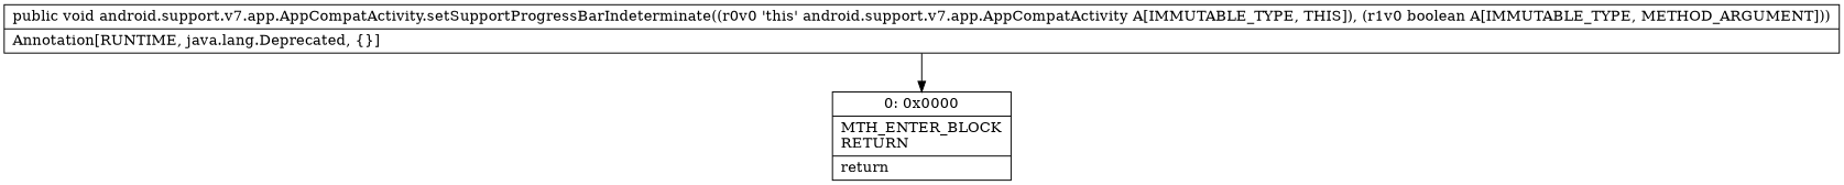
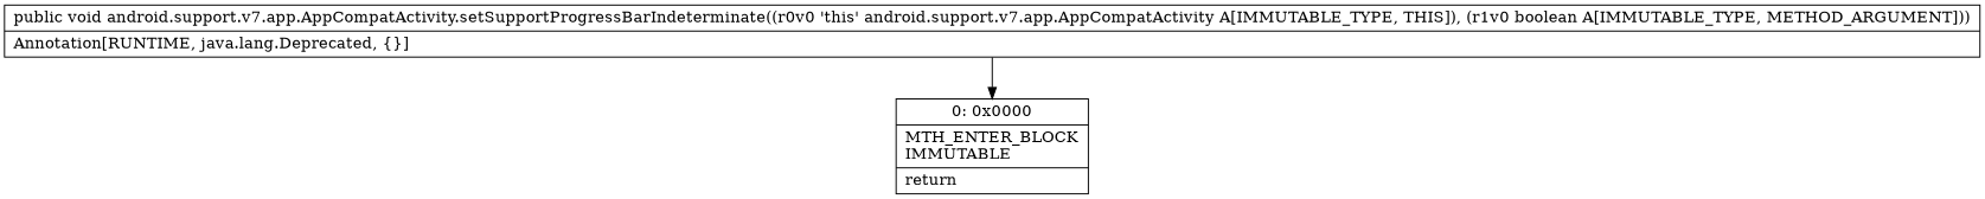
  digraph {
    node [shape=record]
-   n1 [label="{0\:\ 0x0000|MTH_ENTER_BLOCK\lRETURN\l|return\l}"]
+   n1 [label="{0\:\ 0x0000|MTH_ENTER_BLOCK\lIMMUTABLE\l|return\l}"]
    n2 [label="{public void android.support.v7.app.AppCompatActivity.setSupportProgressBarIndeterminate((r0v0 'this' android.support.v7.app.AppCompatActivity A[IMMUTABLE_TYPE, THIS]), (r1v0 boolean A[IMMUTABLE_TYPE, METHOD_ARGUMENT]))  | Annotation[RUNTIME, java.lang.Deprecated, \{\}]\l}"]
    n2 -> n1
  }
